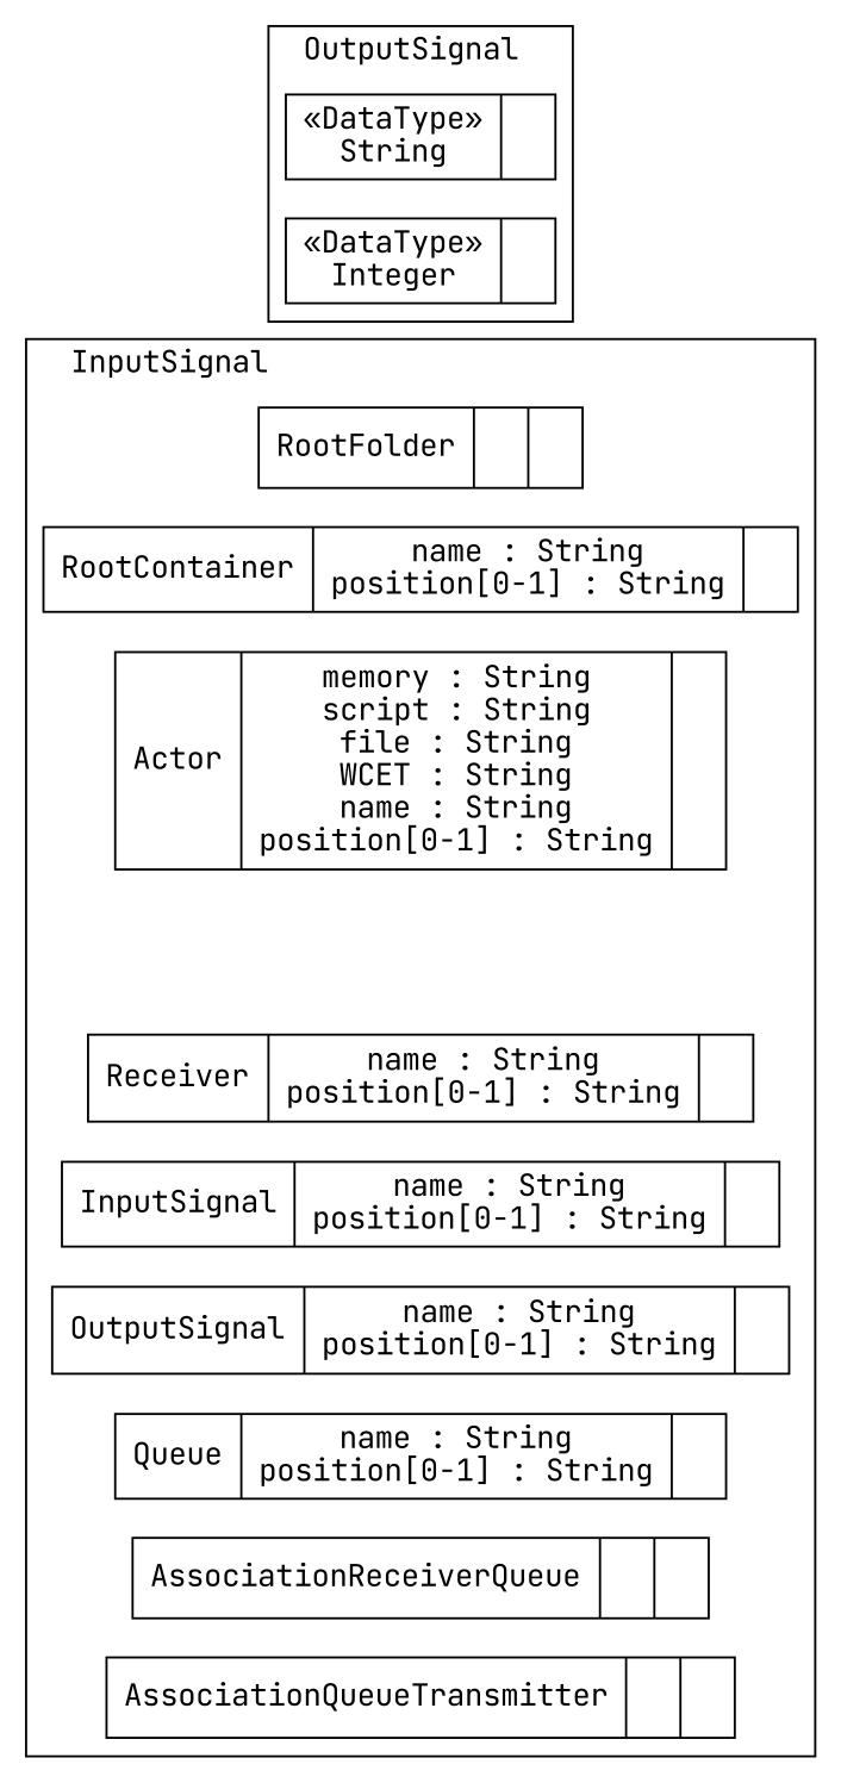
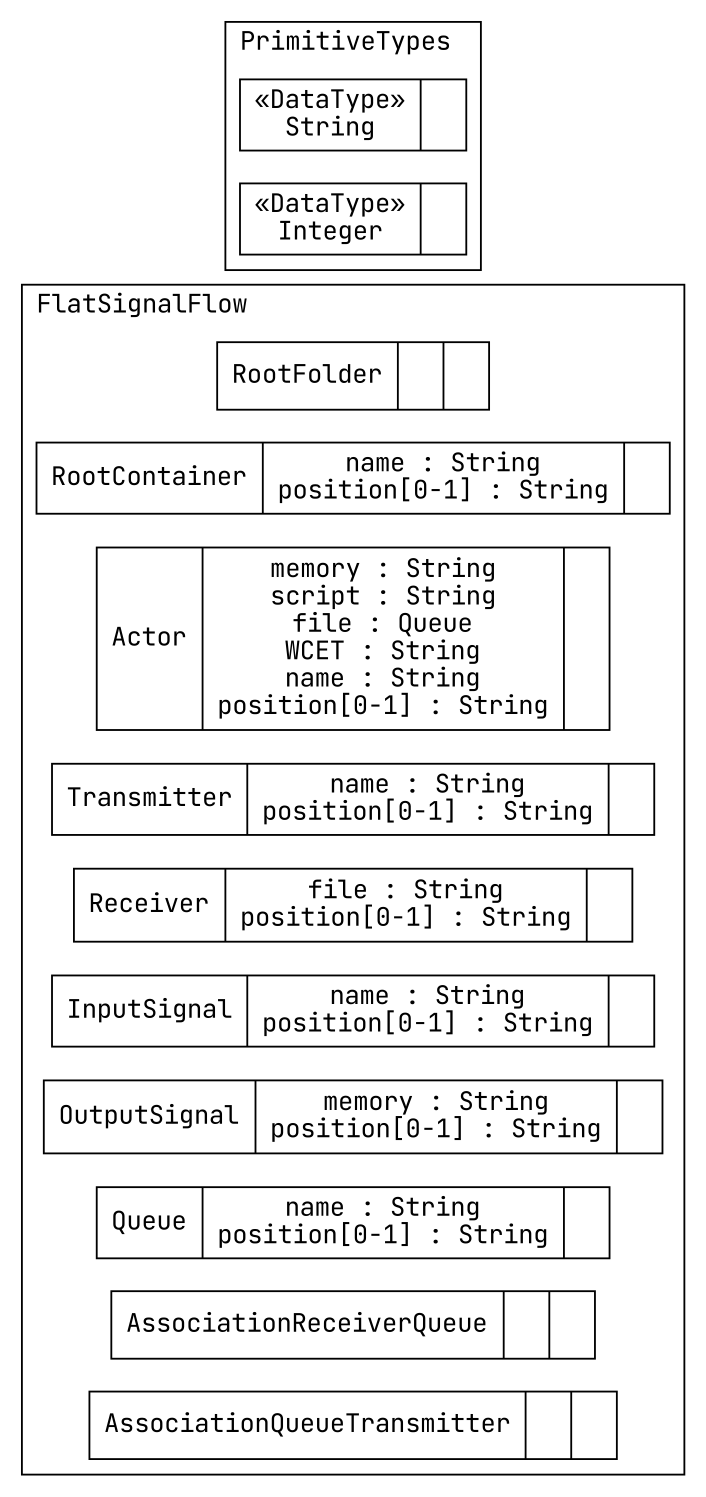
  digraph {
    compound=true
    labeljust=l
    labelloc=t
    nodeSep=0.75
    rankdir=LR
    fontname="JetBrains Mono"
    node [shape=record fontname="JetBrains Mono"]
    n1 [label="{RootFolder| | }"]
    n2 [label="{RootContainer|name : String\nposition[0-1] : String| }"]
-   n3 [label="{Actor|memory : String\nscript : String\nfile : String\nWCET : String\nname : String\nposition[0-1] : String| }"]
-   n5 [label="{Receiver|name : String\nposition[0-1] : String| }"]
+   n3 [label="{Actor|memory : String\nscript : String\nfile : Queue\nWCET : String\nname : String\nposition[0-1] : String| }"]
+   n4 [label="{Transmitter|name : String\nposition[0-1] : String| }"]
+   n5 [label="{Receiver|file : String\nposition[0-1] : String| }"]
    n6 [label="{InputSignal|name : String\nposition[0-1] : String| }"]
-   n7 [label="{OutputSignal|name : String\nposition[0-1] : String| }"]
+   n7 [label="{OutputSignal|memory : String\nposition[0-1] : String| }"]
    n8 [label="{Queue|name : String\nposition[0-1] : String| }"]
    n9 [label="{AssociationReceiverQueue| | }"]
    n10 [label="{AssociationQueueTransmitter| | }"]
    n11 [label="{&#171;DataType&#187;\nString|}"]
    n12 [label="{&#171;DataType&#187;\nInteger|}"]
    subgraph cluster_1 {
      color=black
-     label=InputSignal
+     label=FlatSignalFlow
      n1
      n2
      n3
+     n4
      n5
      n6
      n7
      n8
      n9
      n10
    }
    subgraph cluster_2 {
      color=black
-     label=OutputSignal
+     label=PrimitiveTypes
      n11
      n12
    }
  }
